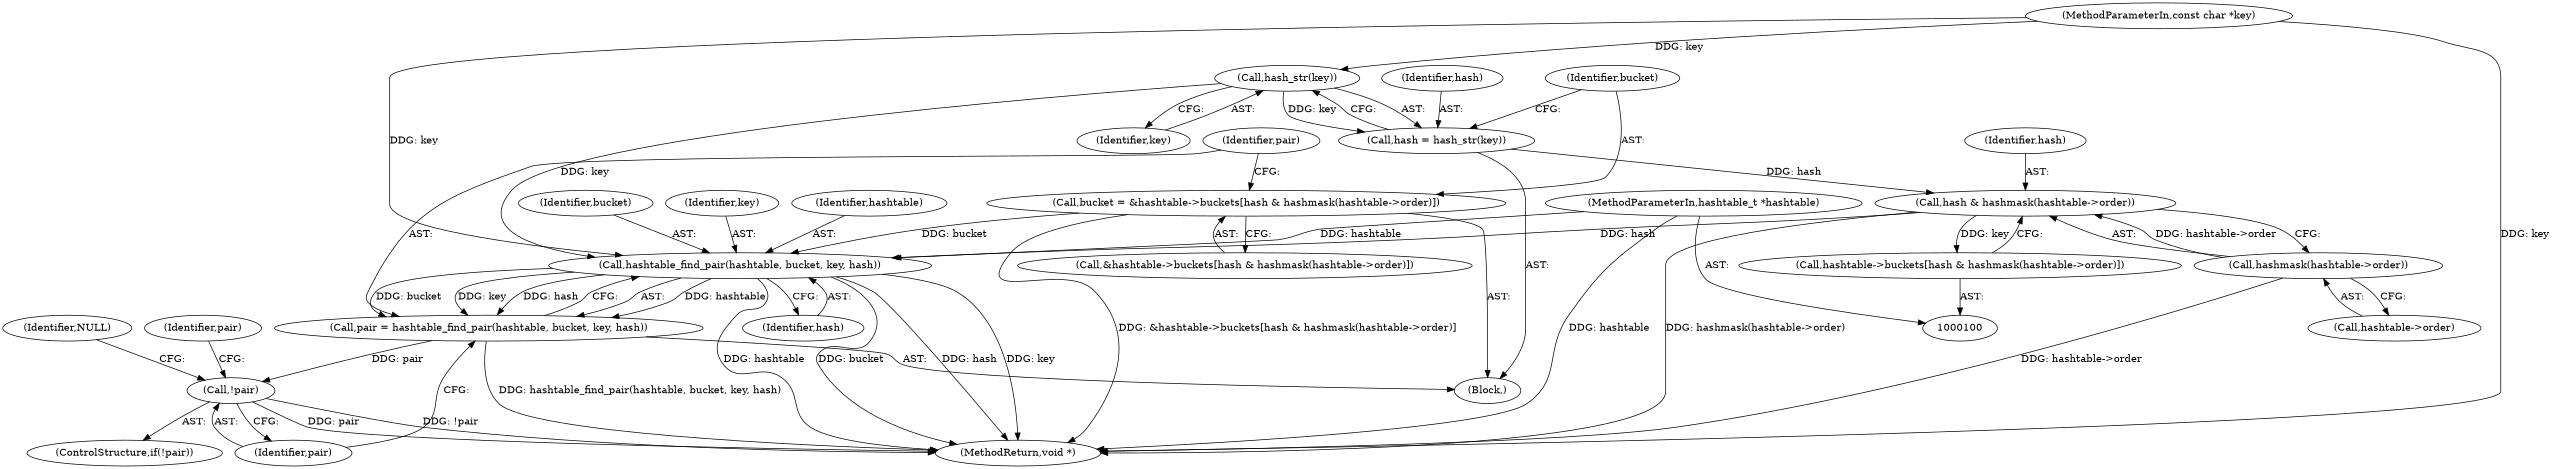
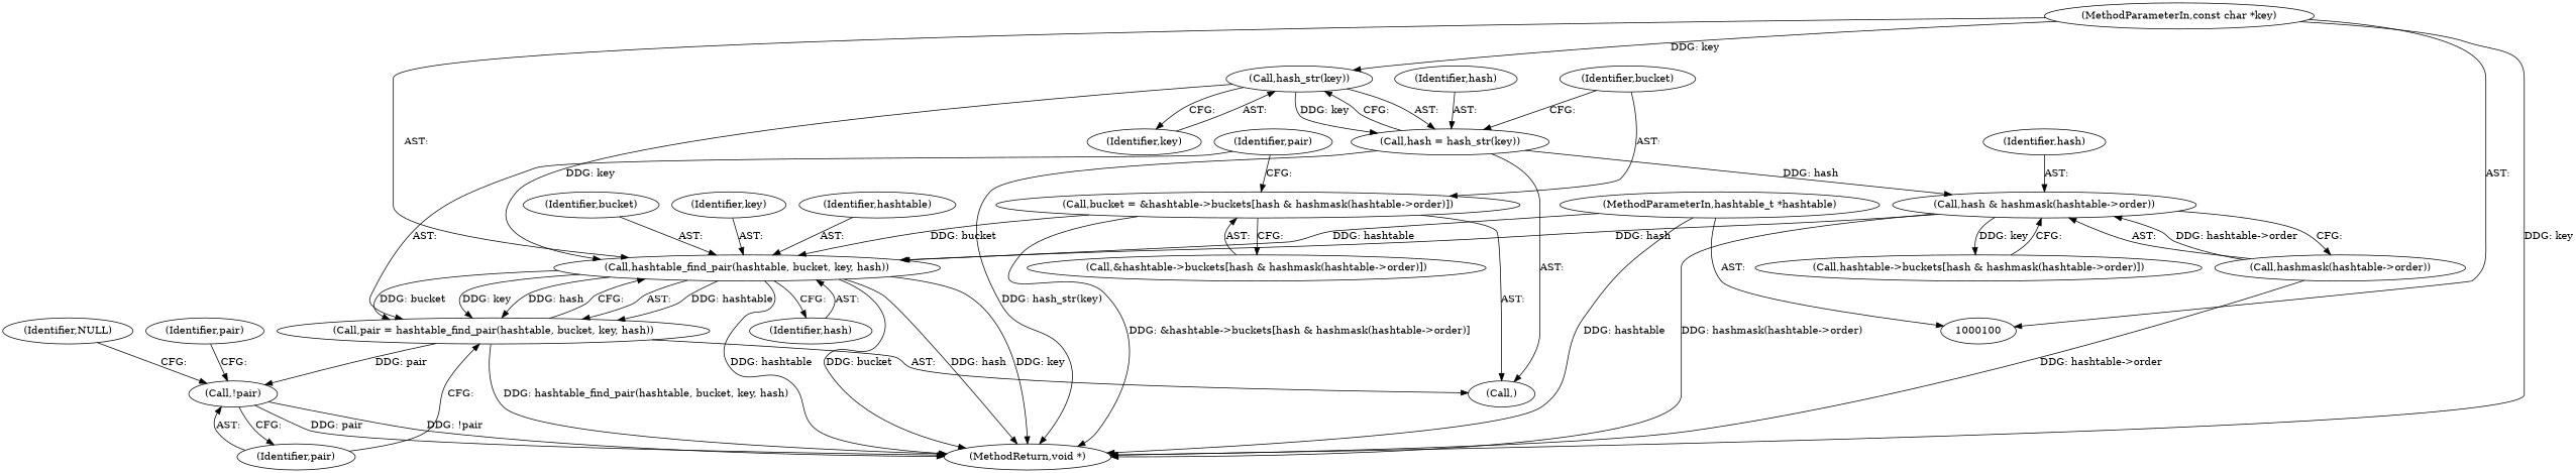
  digraph {
    n1 [label="(Call,hashtable_find_pair(hashtable, bucket, key, hash))"]
    n2 [label="(Call,pair = hashtable_find_pair(hashtable, bucket, key, hash))"]
    n3 [label="(MethodReturn,void *)"]
    n4 [label="(Identifier,hash)"]
-   n5 [label="(Block,)"]
+   n5 [label="(Call,)"]
    n6 [label="(Call,!pair)"]
    n7 [label="(MethodParameterIn,hashtable_t *hashtable)"]
    1000100
    n9 [label="(Call,bucket = &hashtable->buckets[hash & hashmask(hashtable->order)])"]
    n10 [label="(Call,&hashtable->buckets[hash & hashmask(hashtable->order)])"]
    n11 [label="(Call,hash_str(key))"]
    n12 [label="(Call,hash = hash_str(key))"]
    n13 [label="(Identifier,key)"]
    n14 [label="(Call,hash & hashmask(hashtable->order))"]
    n15 [label="(MethodParameterIn,const char *key)"]
    n16 [label="(Call,hashmask(hashtable->order))"]
    n17 [label="(Call,hashtable->buckets[hash & hashmask(hashtable->order)])"]
-   n18 [label="(Call,hashtable->order)"]
    n19 [label="(Identifier,pair)"]
-   n20 [label="(ControlStructure,if(!pair))"]
    n21 [label="(Identifier,bucket)"]
    n22 [label="(Identifier,pair)"]
    n23 [label="(Identifier,hash)"]
    n24 [label="(Identifier,key)"]
    n25 [label="(Identifier,hashtable)"]
    n26 [label="(Identifier,hash)"]
    n27 [label="(Identifier,NULL)"]
    n28 [label="(Identifier,bucket)"]
    n29 [label="(Identifier,pair)"]
    n1 -> n2 [label="AST: "]
    n1 -> n2 [label="DDG: hashtable"]
    n1 -> n2 [label="DDG: bucket"]
    n1 -> n2 [label="DDG: key"]
    n1 -> n2 [label="DDG: hash"]
    n1 -> n3 [label="DDG: key"]
    n1 -> n3 [label="DDG: hashtable"]
    n1 -> n3 [label="DDG: bucket"]
    n1 -> n3 [label="DDG: hash"]
    n1 -> n4 [label="CFG: "]
    n2 -> n1 [label="CFG: "]
    n2 -> n3 [label="DDG: hashtable_find_pair(hashtable, bucket, key, hash)"]
    n2 -> n5 [label="AST: "]
    n2 -> n6 [label="DDG: pair"]
    n4 -> n1 [label="AST: "]
    n6 -> n3 [label="DDG: !pair"]
    n6 -> n3 [label="DDG: pair"]
    n6 -> n19 [label="CFG: "]
-   n6 -> n20 [label="AST: "]
    n7 -> n1 [label="DDG: hashtable"]
    n7 -> n3 [label="DDG: hashtable"]
    n7 -> 1000100 [label="AST: "]
    n9 -> n1 [label="DDG: bucket"]
    n9 -> n3 [label="DDG: &hashtable->buckets[hash & hashmask(hashtable->order)]"]
    n9 -> n5 [label="AST: "]
    n9 -> n10 [label="CFG: "]
    n10 -> n9 [label="AST: "]
    n11 -> n1 [label="DDG: key"]
    n11 -> n12 [label="AST: "]
    n11 -> n12 [label="DDG: key"]
    n11 -> n13 [label="CFG: "]
+   n12 -> n3 [label="DDG: hash_str(key)"]
    n12 -> n5 [label="AST: "]
    n12 -> n11 [label="CFG: "]
    n12 -> n14 [label="DDG: hash"]
    n13 -> n11 [label="AST: "]
    n14 -> n1 [label="DDG: hash"]
    n14 -> n3 [label="DDG: hashmask(hashtable->order)"]
    n14 -> n16 [label="CFG: "]
    n14 -> n17 [label="DDG: key"]
-   n15 -> n1 [label="DDG: key"]
+   n15 -> n1 [label="AST: "]
    n15 -> n3 [label="DDG: key"]
-   n17 -> 1000100 [label="AST: "]
+   n15 -> 1000100 [label="AST: "]
    n15 -> n11 [label="DDG: key"]
    n16 -> n3 [label="DDG: hashtable->order"]
    n16 -> n14 [label="AST: "]
    n16 -> n14 [label="DDG: hashtable->order"]
-   n16 -> n18 [label="CFG: "]
    n17 -> n14 [label="CFG: "]
-   n18 -> n16 [label="AST: "]
    n19 -> n2 [label="CFG: "]
    n19 -> n6 [label="AST: "]
    n21 -> n1 [label="AST: "]
    n22 -> n2 [label="AST: "]
    n22 -> n9 [label="CFG: "]
    n23 -> n14 [label="AST: "]
    n24 -> n1 [label="AST: "]
    n25 -> n1 [label="AST: "]
    n26 -> n12 [label="AST: "]
    n27 -> n6 [label="CFG: "]
    n28 -> n9 [label="AST: "]
    n28 -> n12 [label="CFG: "]
    n29 -> n6 [label="CFG: "]
  }
